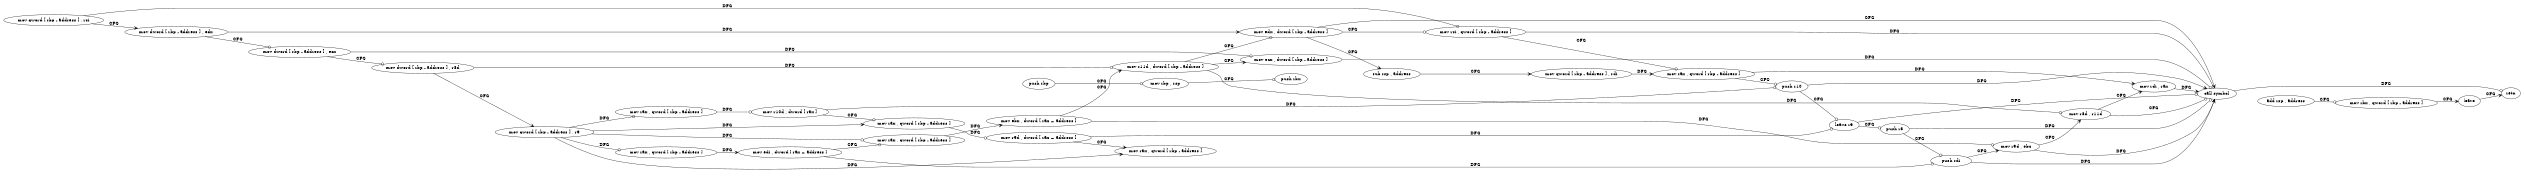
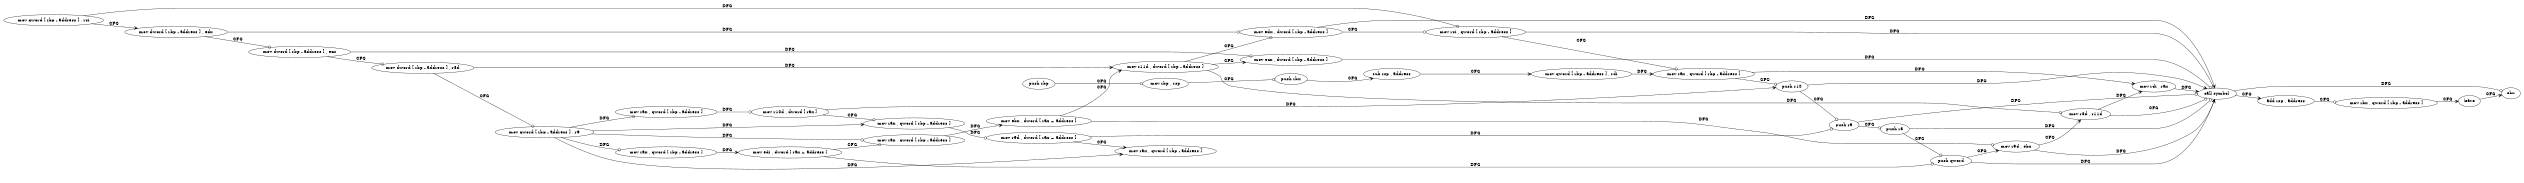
  digraph {
    rankdir=LR
    edge [arrowhead=odot]
    n1 [label="push rbp"]
    n2 [label="mov rbp , rsp"]
    n3 [label="push rbx"]
    n4 [label="sub rsp , address"]
    n5 [label="mov qword [ rbp - address ] , rdi"]
    n6 [label="mov rax , qword [ rbp - address ]"]
    n7 [label="mov qword [ rbp - address ] , rsi"]
    n8 [label="mov dword [ rbp - address ] , edx"]
    n9 [label="mov rsi , qword [ rbp - address ]"]
    n10 [label="push r10"]
    n11 [label="mov rdi , rax"]
    n12 [label="mov dword [ rbp - address ] , ecx"]
    n13 [label="mov edx , dword [ rbp - address ]"]
    n14 [label="call symbol"]
    n15 [label="mov dword [ rbp - address ] , r8d"]
    n16 [label="mov ecx , dword [ rbp - address ]"]
    n17 [label="mov qword [ rbp - address ] , r9"]
    n18 [label="mov r11d , dword [ rbp - address ]"]
    n19 [label="mov rax , qword [ rbp - address ]"]
    n20 [label="mov rax , qword [ rbp - address ]"]
    n21 [label="mov rax , qword [ rbp - address ]"]
    n22 [label="mov rax , qword [ rbp - address ]"]
    n23 [label="mov rax , qword [ rbp - address ]"]
    n24 [label="mov r8d , r11d"]
    n25 [label="mov r10d , dword [ rax ]"]
    n26 [label="mov r9d , dword [ rax + address ]"]
    n27 [label="mov edi , dword [ rax + address ]"]
    n28 [label="mov ebx , dword [ rax + address ]"]
-   n29 [label="leave r9"]
+   n29 [label="push r9"]
    n30 [label="push r8"]
-   n31 [label="push rdi"]
+   n31 [label="push qword"]
    n32 [label="mov r9d , ebx"]
    n33 [label="add rsp , address"]
-   n34 [label=retn]
+   n34 [label=ebx]
    n35 [label="mov rbx , qword [ rbp - address ]"]
    n36 [label=leave]
    n1 -> n2 [label=CFG]
    n2 -> n3 [label=CFG]
-   n13 -> n4 [arrowhead=vee label=CFG]
+   n3 -> n4 [arrowhead=vee label=CFG]
    n4 -> n5 [arrowhead=vee label=CFG]
    n5 -> n6 [arrowhead=vee label=DFG]
    n6 -> n10 [label=CFG]
    n6 -> n11 [arrowhead=vee label=DFG]
    n7 -> n8 [arrowhead=vee label=CFG]
    n7 -> n9 [label=DFG]
    n8 -> n12 [label=CFG]
-   n8 -> n13 [arrowhead=vee label=DFG]
+   n8 -> n13 [label=DFG]
    n9 -> n6 [label=CFG]
    n9 -> n14 [label=DFG]
    n10 -> n14 [arrowhead=vee label=DFG]
    n10 -> n29 [label=CFG]
    n11 -> n14 [arrowhead=vee label=DFG]
    n12 -> n15 [label=CFG]
    n12 -> n16 [label=DFG]
    n13 -> n9 [label=CFG]
-   n13 -> n14 [arrowhead=vee label=CFG]
+   n13 -> n14 [arrowhead=vee label=DFG]
+   n14 -> n33 [arrowhead=vee label=CFG]
    n14 -> n34 [label=DFG]
-   n15 -> n17 [arrowhead=vee label=CFG]
-   n15 -> n18 [label=DFG]
+   n15 -> n17 [label=CFG]
+   n15 -> n18 [arrowhead=vee label=DFG]
    n16 -> n14 [label=DFG]
    n17 -> n19 [label=DFG]
    n17 -> n20 [arrowhead=vee label=DFG]
    n17 -> n21 [arrowhead=vee label=DFG]
    n17 -> n22 [label=DFG]
    n17 -> n23 [label=DFG]
    n18 -> n13 [label=CFG]
    n18 -> n16 [arrowhead=vee label=CFG]
    n18 -> n24 [label=DFG]
    n19 -> n25 [label=DFG]
    n20 -> n26 [label=DFG]
    n22 -> n27 [arrowhead=vee label=DFG]
    n23 -> n28 [arrowhead=vee label=DFG]
-   n24 -> n11 [arrowhead=vee label=CFG]
+   n24 -> n11 [arrowhead=vee label=DFG]
    n24 -> n14 [label=CFG]
-   n25 -> n10 [label=DFG]
+   n25 -> n10 [arrowhead=vee label=DFG]
    n25 -> n20 [label=CFG]
    n26 -> n21 [arrowhead=vee label=CFG]
    n26 -> n29 [label=DFG]
    n27 -> n23 [label=CFG]
    n27 -> n31 [label=DFG]
    n28 -> n18 [arrowhead=vee label=CFG]
    n28 -> n32 [label=DFG]
    n29 -> n14 [label=DFG]
    n29 -> n30 [label=CFG]
    n30 -> n14 [label=DFG]
    n30 -> n31 [label=CFG]
    n31 -> n14 [arrowhead=vee label=DFG]
    n31 -> n32 [arrowhead=vee label=CFG]
    n32 -> n14 [arrowhead=vee label=DFG]
    n32 -> n24 [arrowhead=vee label=CFG]
    n33 -> n35 [label=CFG]
    n35 -> n36 [arrowhead=vee label=CFG]
    n36 -> n34 [arrowhead=vee label=CFG]
  }
